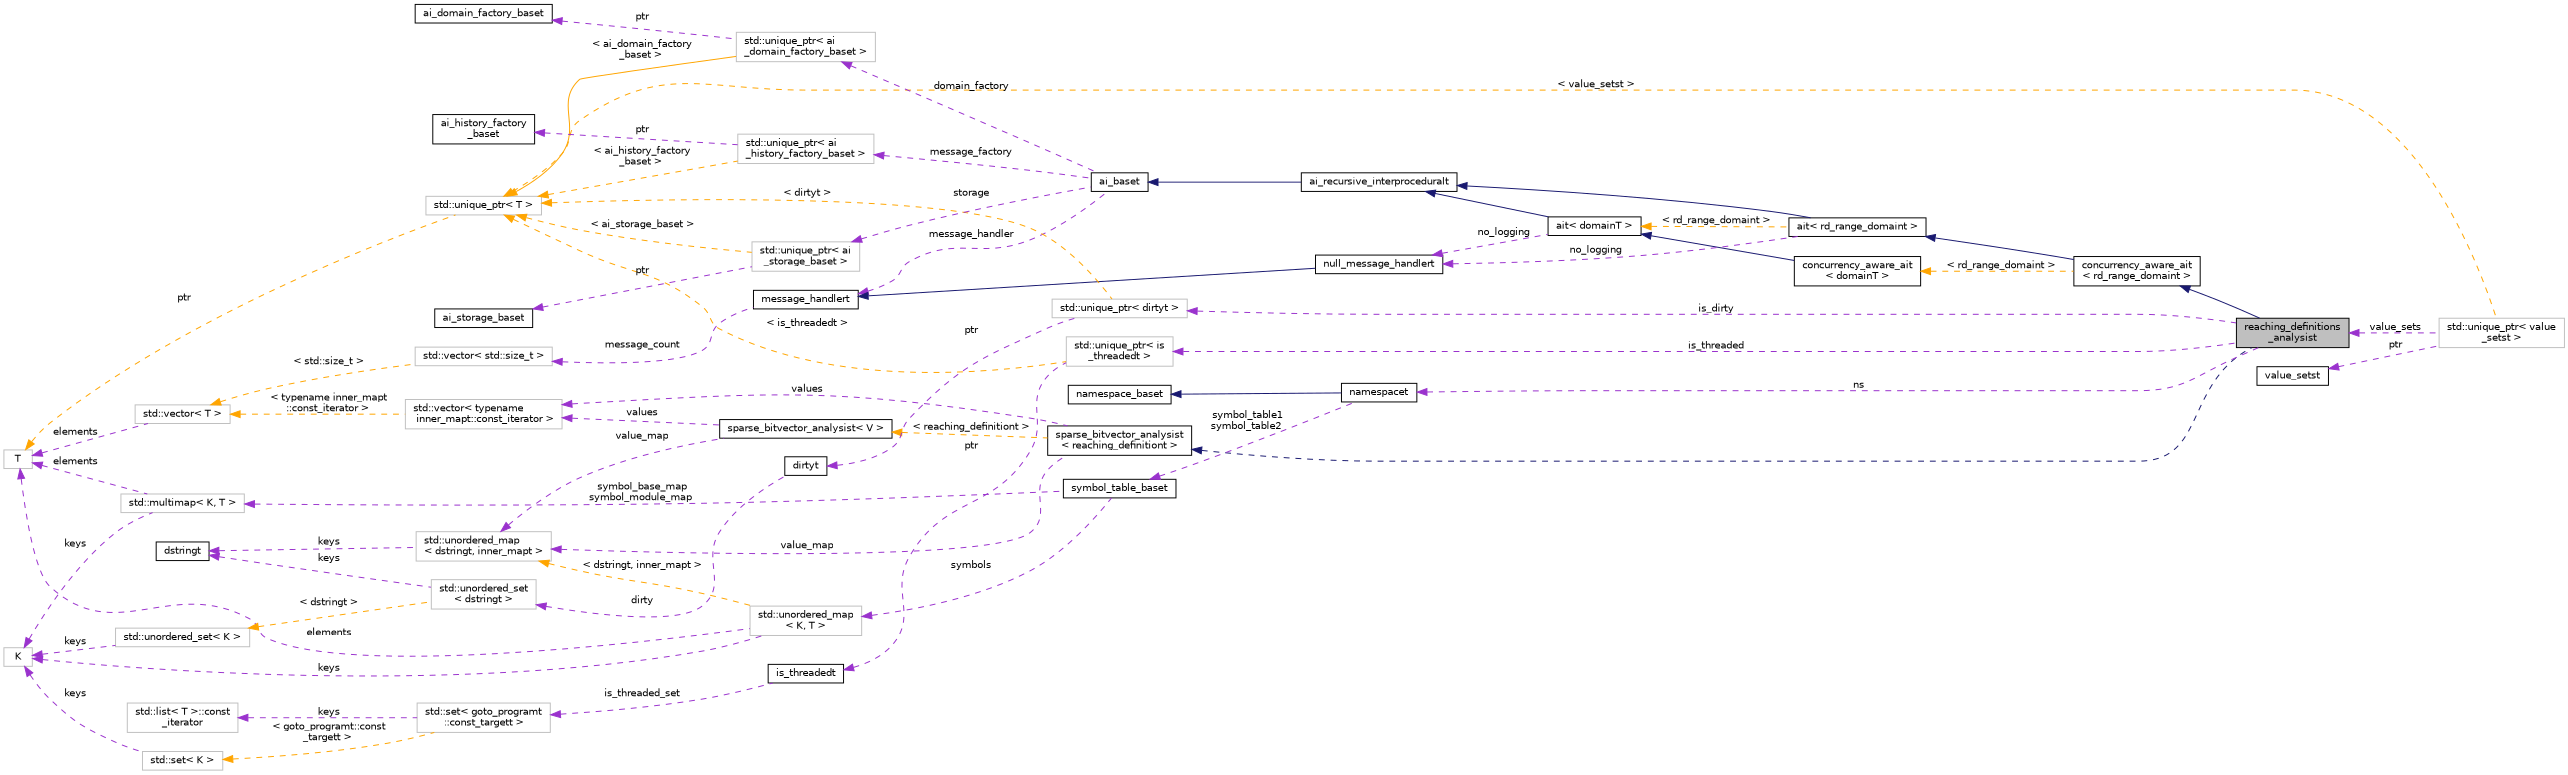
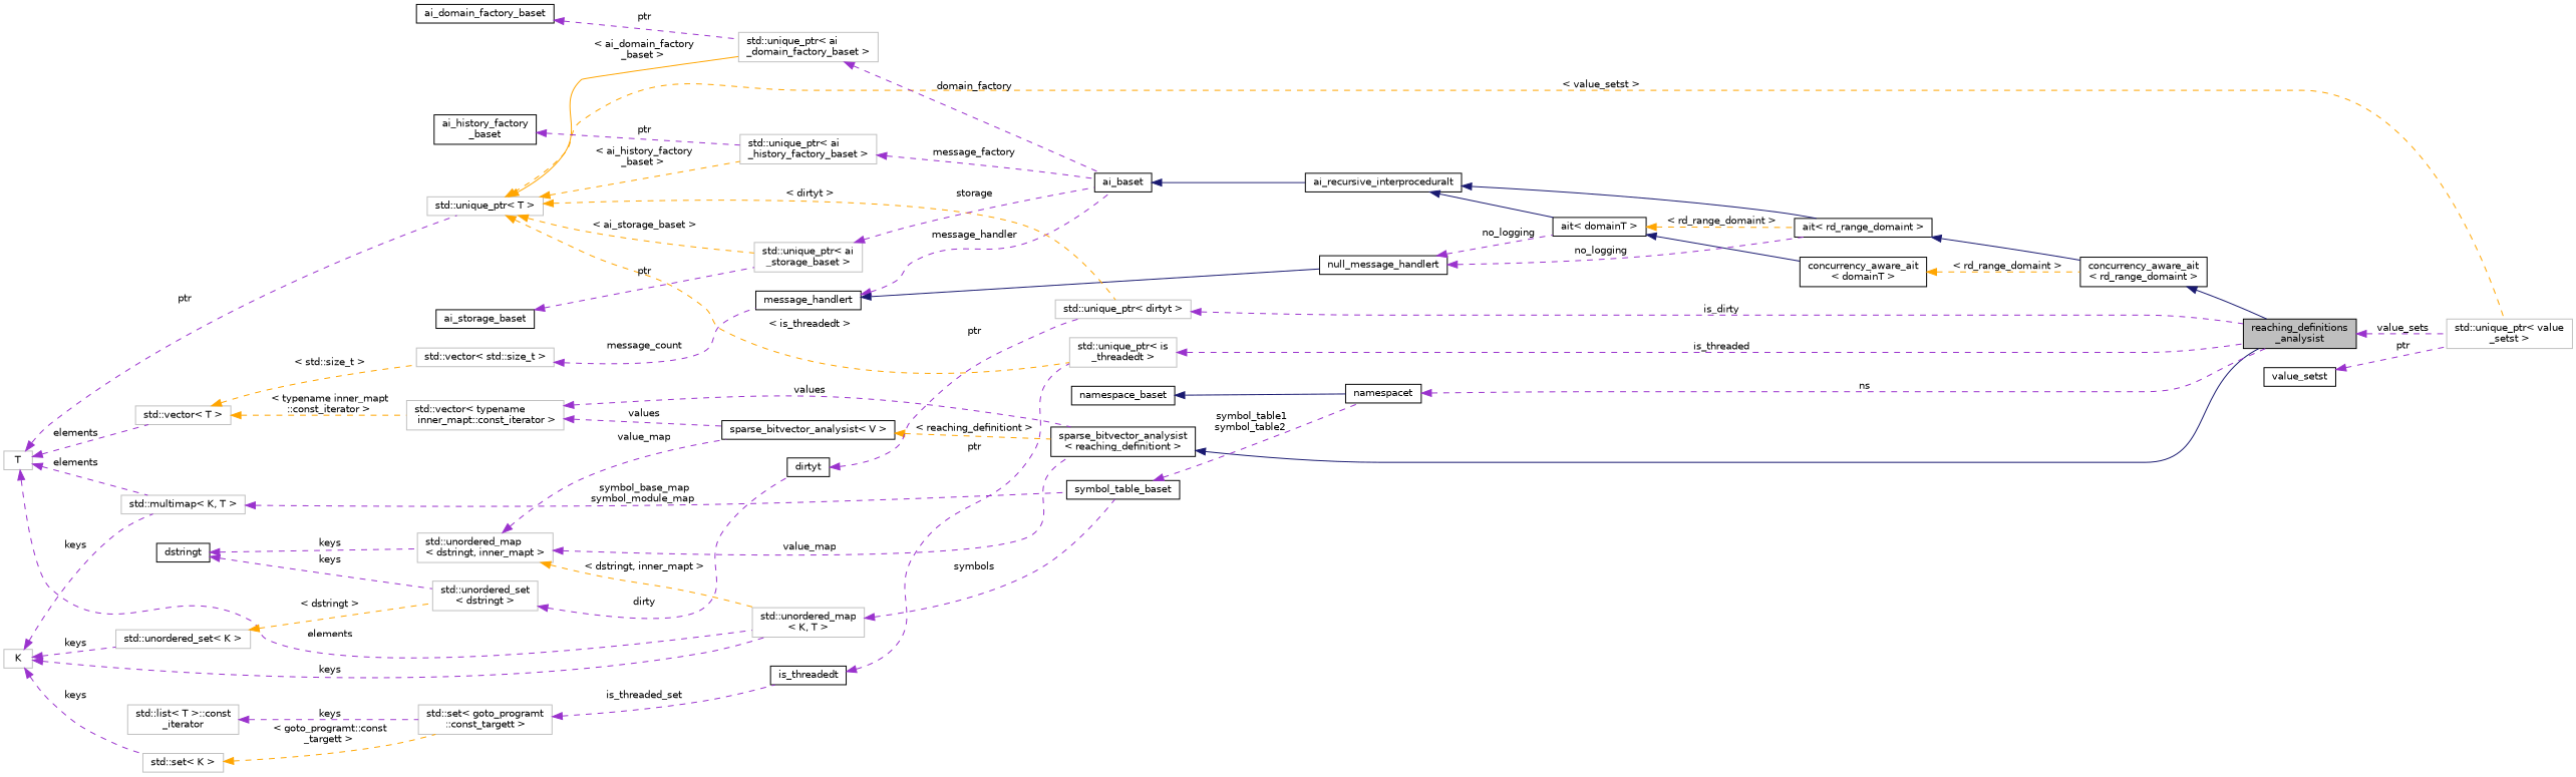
  digraph {
    rankdir=LR
    node [color=black fontname=Helvetica fontsize=10 shape=record]
    edge [color=darkorchid3 dir=back fontname=Helvetica fontsize=10 labelfontname=Helvetica labelfontsize=10 style=dashed]
    n1 [fillcolor=grey75 fontcolor=black height=0.2 label="reaching_definitions\l_analysist" style=filled width=0.4]
    n2 [color=grey75 height=0.2 label="std::unique_ptr\< value\l_setst \>" width=0.4]
    n3 [height=0.2 label="concurrency_aware_ait\l\< rd_range_domaint \>" width=0.4]
    n4 [height=0.2 label="ait\< rd_range_domaint \>" width=0.4]
    n5 [height=0.2 label=ai_recursive_interproceduralt width=0.4]
    n6 [height=0.2 label="ait\< domainT \>" width=0.4]
    n7 [height=0.2 label="concurrency_aware_ait\l\< domainT \>" width=0.4]
    n8 [height=0.2 label=ai_baset width=0.4]
    n9 [height=0.2 label=message_handlert width=0.4]
    n10 [height=0.2 label=null_message_handlert width=0.4]
    n11 [color=grey75 height=0.2 label="std::vector\< std::size_t \>" width=0.4]
    n12 [color=grey75 height=0.2 label="std::vector\< T \>" width=0.4]
    n13 [color=grey75 height=0.2 label="std::vector\< typename\l inner_mapt::const_iterator \>" width=0.4]
    n14 [height=0.2 label="sparse_bitvector_analysist\l\< reaching_definitiont \>" width=0.4]
    n15 [height=0.2 label="sparse_bitvector_analysist\< V \>" width=0.4]
    n16 [color=grey75 height=0.2 label=T width=0.4]
    n17 [color=grey75 height=0.2 label="std::unique_ptr\< T \>" width=0.4]
    n18 [color=grey75 height=0.2 label="std::unordered_map\l\< K, T \>" width=0.4]
    n19 [color=grey75 height=0.2 label="std::multimap\< K, T \>" width=0.4]
    n20 [color=grey75 height=0.2 label="std::unique_ptr\< ai\l_domain_factory_baset \>" width=0.4]
    n21 [color=grey75 height=0.2 label="std::unique_ptr\< ai\l_storage_baset \>" width=0.4]
    n22 [color=grey75 height=0.2 label="std::unique_ptr\< ai\l_history_factory_baset \>" width=0.4]
    n23 [color=grey75 height=0.2 label="std::unique_ptr\< is\l_threadedt \>" width=0.4]
    n24 [color=grey75 height=0.2 label="std::unique_ptr\< dirtyt \>" width=0.4]
    n25 [height=0.2 label=symbol_table_baset width=0.4]
    n26 [height=0.2 label=ai_domain_factory_baset width=0.4]
    n27 [height=0.2 label=ai_storage_baset width=0.4]
    n28 [height=0.2 label="ai_history_factory\l_baset" width=0.4]
    n29 [color=grey75 height=0.2 label="std::unordered_map\l\< dstringt, inner_mapt \>" width=0.4]
    n30 [height=0.2 label=dstringt width=0.4]
    n31 [color=grey75 height=0.2 label="std::unordered_set\l\< dstringt \>" width=0.4]
    n32 [height=0.2 label=dirtyt width=0.4]
    n33 [height=0.2 label=namespacet width=0.4]
    n34 [color=grey75 height=0.2 label=K width=0.4]
    n35 [color=grey75 height=0.2 label="std::set\< K \>" width=0.4]
    n36 [color=grey75 height=0.2 label="std::unordered_set\< K \>" width=0.4]
    n37 [color=grey75 height=0.2 label="std::set\< goto_programt\l::const_targett \>" width=0.4]
    n38 [height=0.2 label=is_threadedt width=0.4]
    n39 [color=grey75 height=0.2 label="std::list\< T \>::const\l_iterator" width=0.4]
    n40 [height=0.2 label=value_setst width=0.4]
    n41 [height=0.2 label=namespace_baset width=0.4]
    n1 -> n2 [label=" value_sets"]
    n3 -> n1 [color=midnightblue style=solid]
    n4 -> n3 [color=midnightblue style=solid]
    n5 -> n4 [color=midnightblue style=solid]
    n5 -> n6 [color=midnightblue style=solid]
    n6 -> n4 [color=orange label=" \< rd_range_domaint \>"]
    n6 -> n7 [color=midnightblue style=solid]
    n7 -> n3 [color=orange label=" \< rd_range_domaint \>"]
    n8 -> n5 [color=midnightblue style=solid]
    n9 -> n8 [label=" message_handler"]
    n9 -> n10 [color=midnightblue style=solid]
    n10 -> n4 [label=" no_logging"]
    n10 -> n6 [label=" no_logging"]
    n11 -> n9 [label=" message_count"]
    n12 -> n11 [color=orange label=" \< std::size_t \>"]
    n12 -> n13 [color=orange label=" \< typename inner_mapt\l::const_iterator \>"]
    n13 -> n14 [label=" values"]
    n13 -> n15 [label=" values"]
-   n14 -> n1 [color=midnightblue]
+   n14 -> n1 [color=midnightblue style=solid]
    n15 -> n14 [color=orange label=" \< reaching_definitiont \>"]
    n16 -> n12 [label=" elements"]
-   n16 -> n17 [color=orange label=" ptr"]
+   n16 -> n17 [label=" ptr"]
    n16 -> n18 [label=" elements"]
    n16 -> n19 [label=" elements"]
    n17 -> n2 [color=orange label=" \< value_setst \>"]
    n17 -> n20 [color=orange label=" \< ai_domain_factory\l_baset \>" style=solid]
    n17 -> n21 [color=orange label=" \< ai_storage_baset \>"]
    n17 -> n22 [color=orange label=" \< ai_history_factory\l_baset \>"]
    n17 -> n23 [color=orange label=" \< is_threadedt \>"]
    n17 -> n24 [color=orange label=" \< dirtyt \>"]
    n18 -> n25 [label=" symbols"]
    n19 -> n25 [label=" symbol_base_map\nsymbol_module_map"]
    n20 -> n8 [label=" domain_factory"]
    n21 -> n8 [label=" storage"]
    n22 -> n8 [label=" message_factory"]
    n23 -> n1 [label=" is_threaded"]
    n24 -> n1 [label=" is_dirty"]
    n25 -> n33 [label=" symbol_table1\nsymbol_table2"]
    n26 -> n20 [label=" ptr"]
    n27 -> n21 [label=" ptr"]
    n28 -> n22 [label=" ptr"]
    n29 -> n14 [label=" value_map"]
    n29 -> n15 [label=" value_map"]
    n29 -> n18 [color=orange label=" \< dstringt, inner_mapt \>"]
    n30 -> n29 [label=" keys"]
    n30 -> n31 [label=" keys"]
    n31 -> n32 [label=" dirty"]
    n32 -> n24 [label=" ptr"]
    n33 -> n1 [label=" ns"]
    n34 -> n18 [label=" keys"]
    n34 -> n19 [label=" keys"]
    n34 -> n35 [label=" keys"]
    n34 -> n36 [label=" keys"]
    n35 -> n37 [color=orange label=" \< goto_programt::const\l_targett \>"]
    n36 -> n31 [color=orange label=" \< dstringt \>"]
    n37 -> n38 [label=" is_threaded_set"]
    n38 -> n23 [label=" ptr"]
    n39 -> n37 [label=" keys"]
    n40 -> n2 [label=" ptr"]
    n41 -> n33 [color=midnightblue style=solid]
  }
